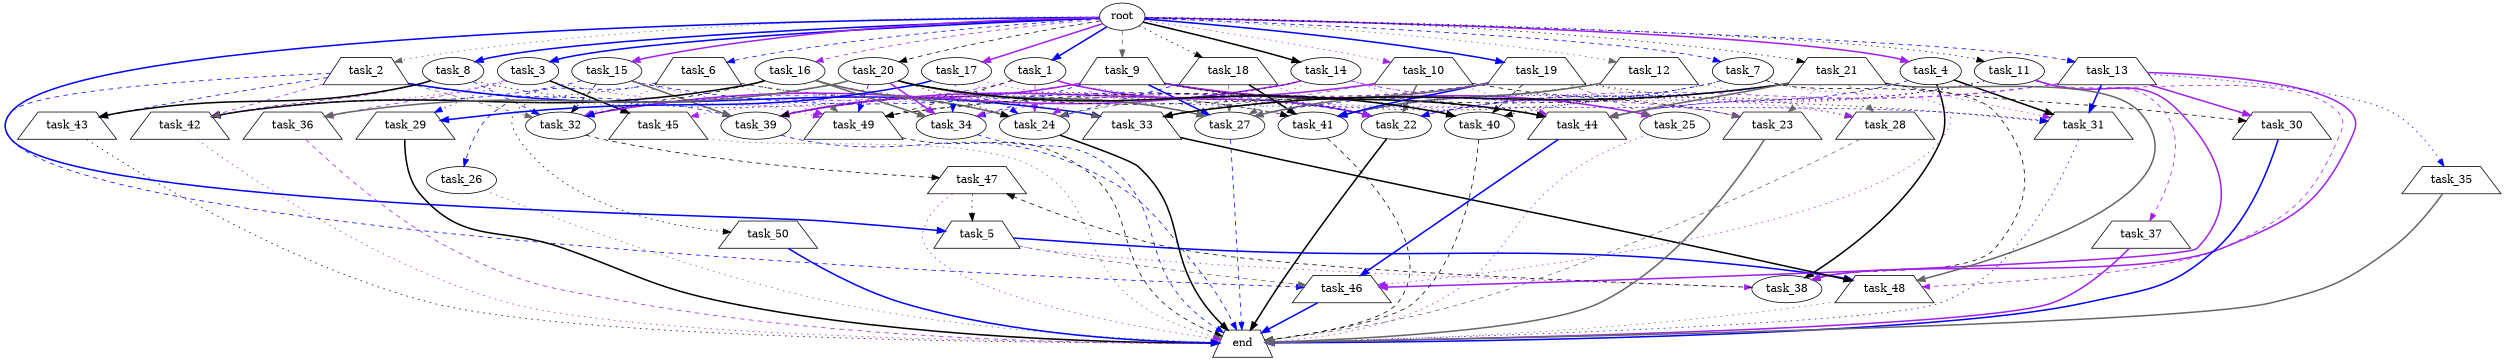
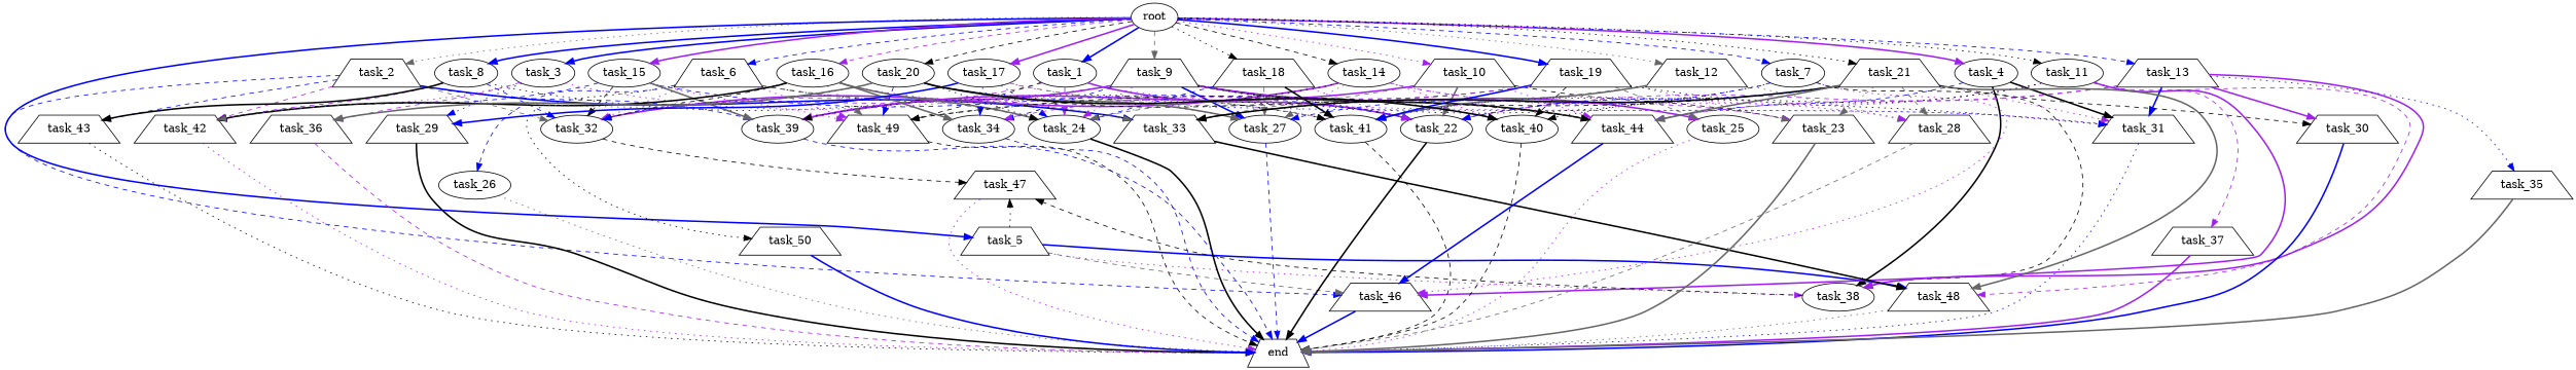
  digraph {
    node [shape=trapezium]
    edge [color=purple style=dashed]
    root [shape=ellipse]
    task_1 [shape=ellipse]
    task_2
    task_3 [shape=ellipse]
    task_4 [shape=ellipse]
    task_5
    task_6
    task_7 [shape=ellipse]
    task_8 [shape=ellipse]
    task_9
    task_10
    task_11 [shape=ellipse]
    task_12
    task_13
    task_14 [shape=ellipse]
    task_15 [shape=ellipse]
    task_16 [shape=ellipse]
    task_17 [shape=ellipse]
    task_18
    task_19
    task_20 [shape=ellipse]
    task_21
    task_22 [shape=ellipse]
    task_24 [shape=ellipse]
    task_31
    task_32 [shape=ellipse]
    task_49
    task_33
    task_39 [shape=ellipse]
    task_42
    task_43
    task_46
    task_29
    task_36
    task_41 [shape=ellipse]
-   task_45
    task_38 [shape=ellipse]
    task_44
    task_47
    task_48
    task_26 [shape=ellipse]
    task_50
    task_27 [shape=ellipse]
    task_25 [shape=ellipse]
    task_34 [shape=ellipse]
    task_40 [shape=ellipse]
    task_23
    task_37
    task_28
    task_30
    task_35
    end
    root -> task_1 [color=blue style=bold]
    root -> task_2 [color=gray40 style=dotted]
    root -> task_3 [color=blue style=bold]
    root -> task_4 [style=bold]
    root -> task_5 [color=blue style=bold]
    root -> task_6 [color=blue]
    root -> task_7 [color=blue]
    root -> task_8 [color=blue style=bold]
    root -> task_9 [color=gray40]
    root -> task_10 [style=dotted]
    root -> task_11 [color=black style=dotted]
    root -> task_12 [color=gray40 style=dotted]
    root -> task_13 [color=blue]
-   root -> task_14 [color=black style=bold]
+   root -> task_14 [color=black]
    root -> task_15 [style=bold]
    root -> task_16
    root -> task_17 [style=bold]
    root -> task_18 [color=black style=dotted]
    root -> task_19 [color=blue style=bold]
    root -> task_20 [color=black]
    root -> task_21 [color=black style=dotted]
    task_1 -> task_22 [style=bold]
    task_1 -> task_24
    task_1 -> task_31 [style=dotted]
    task_1 -> task_32
    task_1 -> task_49 [color=black]
    task_2 -> task_32 [color=gray40]
    task_2 -> task_33 [color=blue style=bold]
    task_2 -> task_39 [color=blue]
    task_2 -> task_42
    task_2 -> task_43 [color=blue]
    task_2 -> task_46 [color=blue]
    task_3 -> task_42 [style=dotted]
    task_3 -> task_29 [color=blue style=dotted]
    task_3 -> task_36
    task_3 -> task_41 [style=dotted]
-   task_3 -> task_45 [color=black style=bold]
    task_4 -> task_31 [color=black style=bold]
    task_4 -> task_38 [color=black style=bold]
    task_4 -> task_44 [color=blue]
    task_5 -> task_46 [color=gray40]
    task_5 -> task_38 [style=dotted]
-   task_47 -> task_5 [color=black style=dotted]
+   task_5 -> task_47 [color=black style=dotted]
    task_5 -> task_48 [color=blue style=bold]
    task_6 -> task_24 [color=gray40]
    task_6 -> task_32 [style=dotted]
    task_6 -> task_49 [style=dotted]
    task_6 -> task_33 [color=black style=dotted]
    task_6 -> task_41 [color=gray40]
    task_6 -> task_26 [color=blue]
    task_6 -> task_50 [color=black style=dotted]
    task_7 -> task_49 [color=black style=dotted]
    task_7 -> task_46 [style=dotted]
    task_7 -> task_38 [color=black]
    task_7 -> task_27 [color=blue]
    task_8 -> task_32 [color=blue]
    task_8 -> task_42
    task_8 -> task_43 [color=black style=bold]
    task_8 -> task_41 [color=black style=dotted]
    task_9 -> task_22 [color=black style=dotted]
    task_9 -> task_24 [style=dotted]
    task_9 -> task_32
    task_9 -> task_39 [style=bold]
-   task_9 -> task_45 [style=dotted]
    task_9 -> task_44 [color=black style=bold]
    task_9 -> task_27 [color=blue style=bold]
    task_9 -> task_25 [style=bold]
    task_9 -> task_34 [color=blue]
    task_9 -> task_40 [color=black style=dotted]
    task_10 -> task_22 [color=gray40 style=bold]
    task_10 -> task_33 [color=gray40]
    task_10 -> task_39 [style=bold]
    task_10 -> task_44 [style=dotted]
    task_10 -> task_23 [color=black]
    task_11 -> task_22 [style=dotted]
    task_11 -> task_46 [style=bold]
    task_11 -> task_41 [style=dotted]
    task_11 -> task_48
    task_11 -> task_40 [color=black style=dotted]
    task_11 -> task_37
    task_12 -> task_33 [color=gray40]
    task_12 -> task_41 [color=gray40 style=bold]
    task_12 -> task_28 [color=gray40 style=dotted]
    task_13 -> task_22
    task_13 -> task_31 [color=blue style=bold]
    task_13 -> task_38 [style=bold]
    task_13 -> task_44
    task_13 -> task_30 [style=bold]
    task_13 -> task_35 [color=blue style=dotted]
    task_14 -> task_24 [color=gray40 style=dotted]
    task_14 -> task_32 [style=bold]
    task_14 -> task_39 [color=black style=dotted]
    task_14 -> task_27 [color=gray40 style=dotted]
    task_14 -> task_40 [style=dotted]
    task_14 -> task_23
    task_14 -> task_28 [style=dotted]
    task_15 -> task_22 [color=blue]
    task_15 -> task_32 [color=black]
    task_15 -> task_49 [style=dotted]
    task_15 -> task_39 [color=gray40 style=bold]
    task_15 -> task_42 [color=blue]
    task_16 -> task_24 [color=gray40 style=bold]
    task_16 -> task_32 [color=black]
    task_16 -> task_49 [color=gray40 style=dotted]
    task_16 -> task_33 [color=gray40]
    task_16 -> task_42 [color=black style=bold]
    task_16 -> task_27 [style=dotted]
    task_16 -> task_34 [color=gray40 style=bold]
    task_17 -> task_22 [style=dotted]
    task_17 -> task_24 [color=blue style=dotted]
    task_17 -> task_29 [color=blue style=bold]
+   task_17 -> task_44 [color=gray40]
    task_17 -> task_34 [color=blue style=dotted]
    task_18 -> task_22 [style=dotted]
    task_18 -> task_24 [color=blue]
    task_18 -> task_41 [color=black style=bold]
    task_18 -> task_27 [color=gray40]
    task_19 -> task_24 [color=gray40]
    task_19 -> task_31 [color=black style=dotted]
    task_19 -> task_49 [color=gray40]
    task_19 -> task_41 [color=blue style=bold]
-   task_19 -> task_27 [color=gray40 style=bold]
    task_19 -> task_25 [color=gray40]
    task_19 -> task_34
    task_19 -> task_40 [color=black]
    task_19 -> task_23 [color=gray40 style=dotted]
    task_20 -> task_24 [color=black style=dotted]
    task_20 -> task_31 [color=blue style=dotted]
    task_20 -> task_32 [color=blue style=dotted]
    task_20 -> task_49 [color=blue]
    task_20 -> task_42 [color=gray40 style=dotted]
    task_20 -> task_36 [color=gray40 style=bold]
    task_20 -> task_44 [color=black]
    task_20 -> task_27 [color=gray40 style=bold]
-   task_20 -> task_34 [style=bold]
    task_20 -> task_40 [color=black style=bold]
    task_21 -> task_22 [color=blue]
    task_21 -> task_31 [style=dotted]
    task_21 -> task_49 [color=black]
    task_21 -> task_33 [color=black style=bold]
    task_21 -> task_41 [color=blue style=dotted]
    task_21 -> task_44 [color=gray40 style=bold]
    task_21 -> task_48 [color=gray40 style=bold]
    task_21 -> task_23 [color=gray40 style=dotted]
    task_21 -> task_28 [color=gray40]
    task_21 -> task_30 [color=black]
    task_22 -> end [color=black style=bold]
    task_24 -> end [color=black style=bold]
    task_31 -> end [color=blue style=dotted]
    task_32 -> task_47 [color=black]
    task_49 -> end [color=black]
    task_33 -> task_48 [color=black style=bold]
    task_39 -> end [color=blue]
    task_42 -> end [style=dotted]
    task_43 -> end [color=black style=dotted]
    task_46 -> end [color=blue style=bold]
    task_29 -> end [color=black style=bold]
    task_36 -> end
    task_41 -> end [color=black]
-   task_45 -> end [color=gray40 style=dotted]
    task_38 -> task_47 [color=black]
    task_44 -> task_46 [color=blue style=bold]
    task_47 -> end [style=dotted]
    task_48 -> end [color=gray40 style=dotted]
    task_26 -> end [color=gray40 style=dotted]
    task_50 -> end [color=blue style=bold]
    task_27 -> end [color=blue]
    task_25 -> end [style=dotted]
    task_34 -> end [color=blue]
    task_40 -> end [color=black]
    task_23 -> end [color=gray40 style=bold]
    task_37 -> end [style=bold]
    task_28 -> end [color=gray40]
    task_30 -> end [color=blue style=bold]
    task_35 -> end [color=gray40 style=bold]
  }
